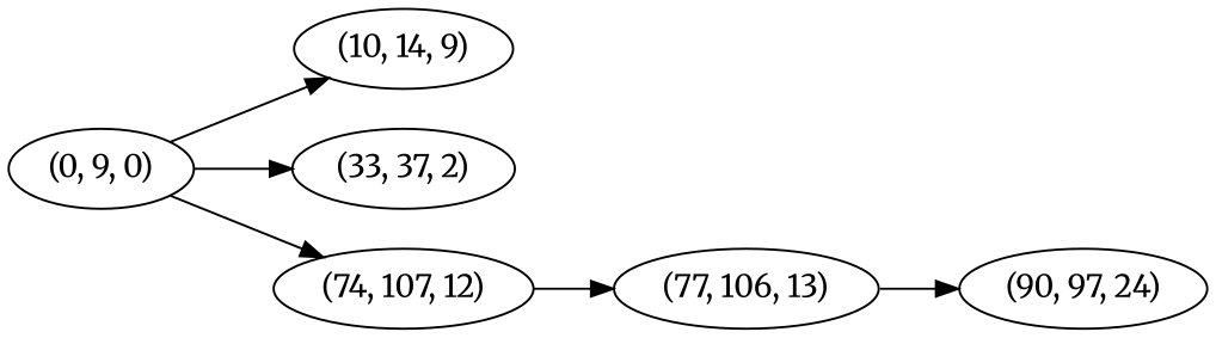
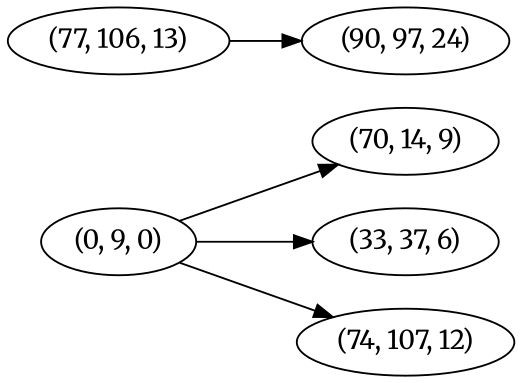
  digraph {
    fontname=Merriweather
    rankdir=LR
    node [fontname=Merriweather]
    edge [fontname=Merriweather]
    n1 [label="(0, 9, 0)"]
-   "(10, 14, 9)"
-   "(33, 37, 6)" [label="(33, 37, 2)"]
+   "(10, 14, 9)" [label="(70, 14, 9)"]
+   "(33, 37, 6)"
    "(74, 107, 12)"
    "(77, 106, 13)"
    n6 [label="(90, 97, 24)"]
    n1 -> "(10, 14, 9)"
    n1 -> "(33, 37, 6)"
    n1 -> "(74, 107, 12)"
-   "(74, 107, 12)" -> "(77, 106, 13)"
    "(77, 106, 13)" -> n6
  }
